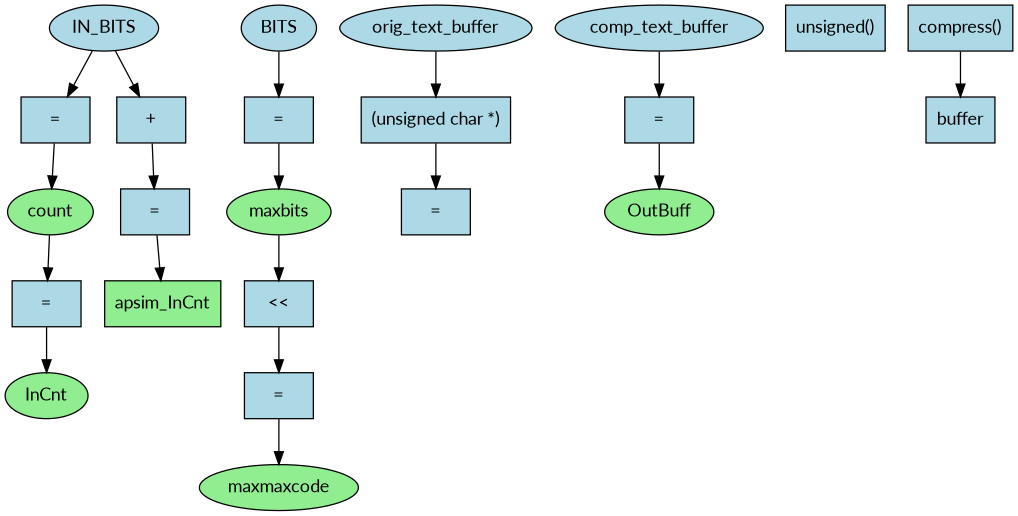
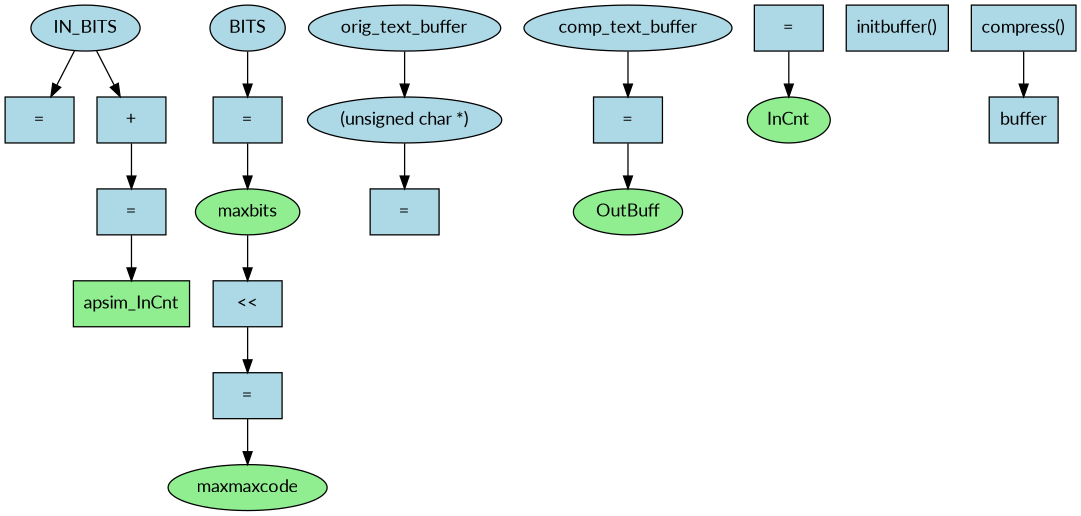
  digraph {
    fontname=Lato
    node [fillcolor=lightblue fontname=Lato shape=box style=filled]
    edge [fontname=Lato]
    n1 [label=IN_BITS shape=ellipse]
    n2 [label="="]
    n3 [label="+"]
-   n4 [fillcolor=lightgreen label=count shape=ellipse]
    n5 [label="="]
    n6 [label=BITS shape=ellipse]
    n7 [label="="]
    n8 [fillcolor=lightgreen label=maxbits shape=ellipse]
    n9 [label=orig_text_buffer shape=ellipse]
-   n10 [label="(unsigned char *)"]
+   n10 [label="(unsigned char *)" shape=ellipse]
    n11 [label="="]
    n12 [label=comp_text_buffer shape=ellipse]
    n13 [label="="]
    n14 [fillcolor=lightgreen label=OutBuff shape=ellipse]
    n15 [label="="]
-   n16 [label="unsigned()"]
+   n16 [label="initbuffer()"]
    n17 [label="<<"]
    n18 [label="="]
    n19 [fillcolor=lightgreen label=maxmaxcode shape=ellipse]
    n20 [fillcolor=lightgreen label=InCnt shape=ellipse]
    n21 [fillcolor=lightgreen label=apsim_InCnt]
    n22 [label="compress()"]
    n23 [label=buffer]
    n1 -> n2
    n1 -> n3
-   n2 -> n4
    n3 -> n5
-   n4 -> n15
    n5 -> n21
    n6 -> n7
    n7 -> n8
    n8 -> n17
    n9 -> n10
    n10 -> n11
    n12 -> n13
    n13 -> n14
    n15 -> n20
    n17 -> n18
    n18 -> n19
    n22 -> n23
  }
